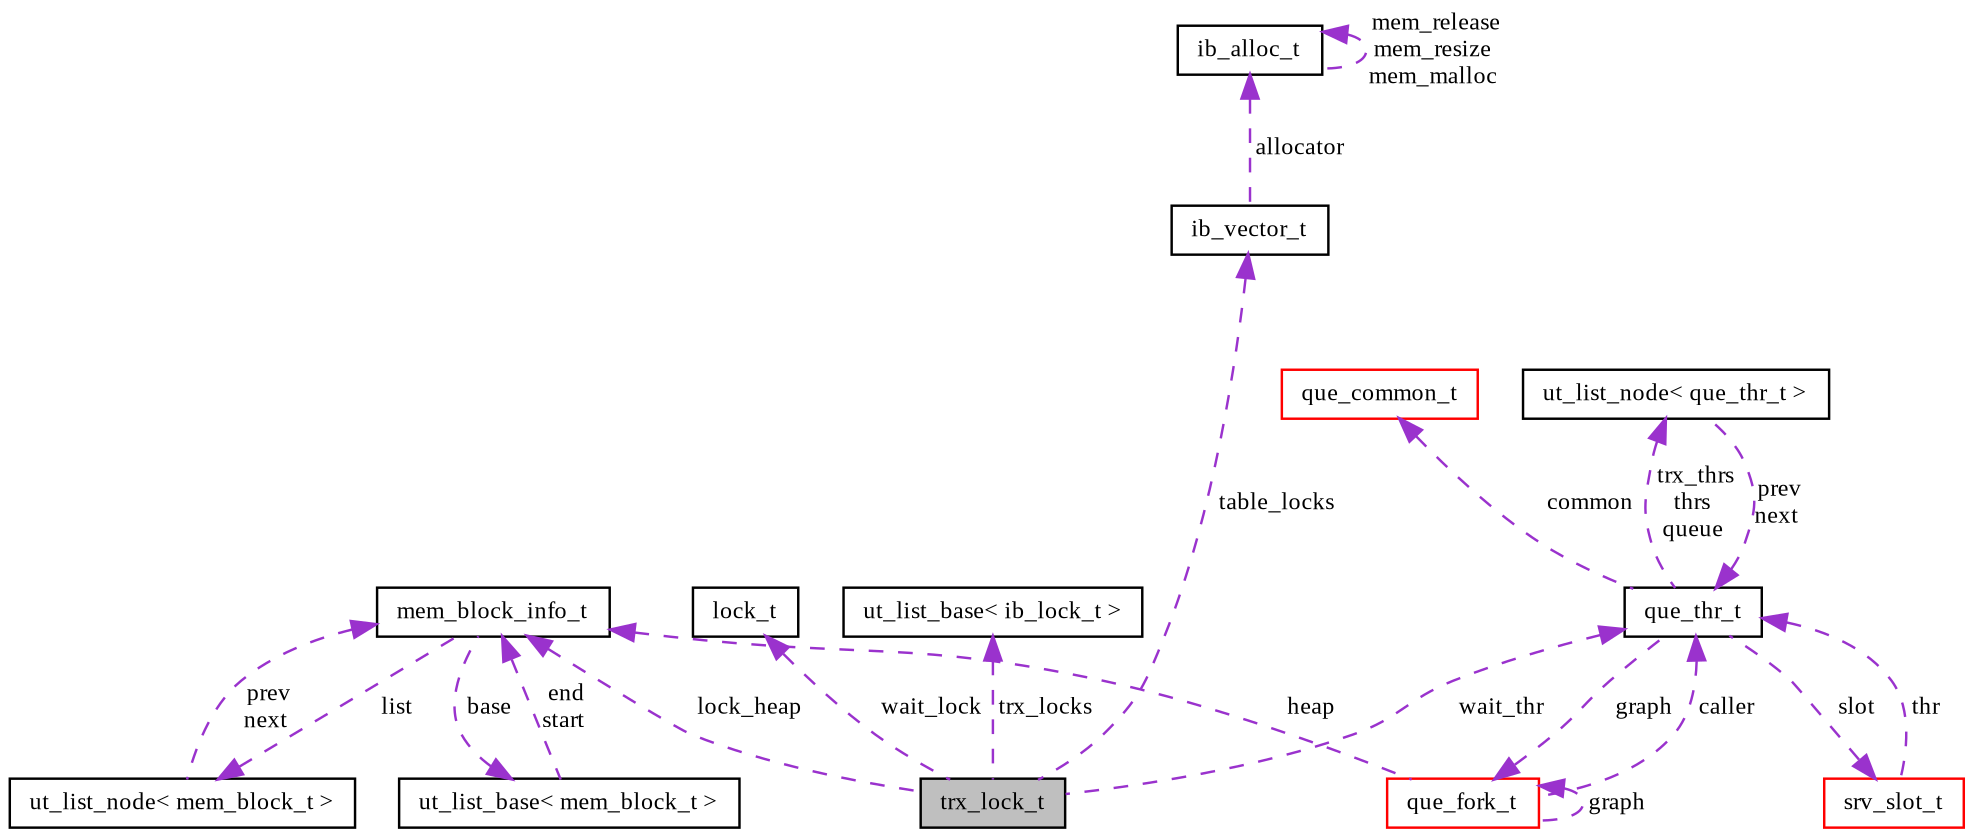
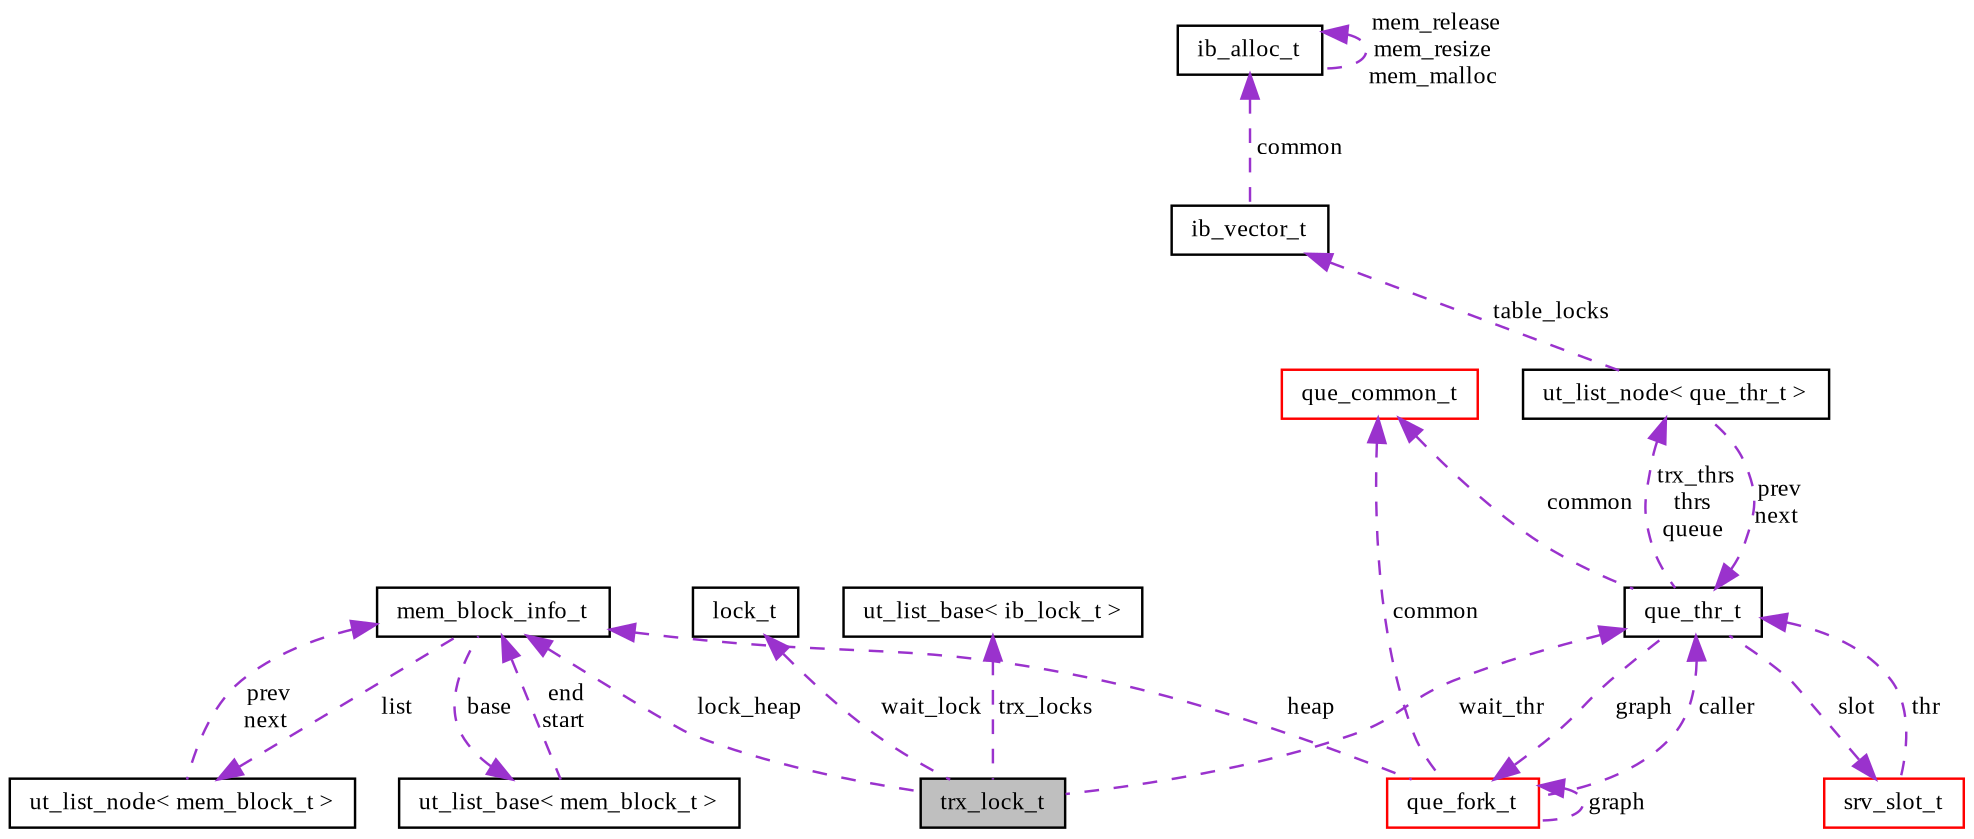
  digraph {
    fontname="Liberation Serif"
    rankdir=TB
    node [color=black fontname="Liberation Serif" fontsize=10 shape=record]
    edge [color=darkorchid3 dir=back fontname="Liberation Serif" fontsize=10 labelfontname=FreeSans labelfontsize=10 style=dashed]
    n1 [fillcolor=grey75 fontcolor=black height=0.2 label=trx_lock_t style=filled width=0.4]
    n2 [height=0.2 label="ut_list_base\< ib_lock_t \>" width=0.4]
    n3 [height=0.2 label=ib_vector_t width=0.4]
    n4 [height=0.2 label=ib_alloc_t width=0.4]
    n5 [height=0.2 label=mem_block_info_t width=0.4]
    n6 [height=0.2 label="ut_list_base\< mem_block_t \>" width=0.4]
    n7 [height=0.2 label="ut_list_node\< mem_block_t \>" width=0.4]
    n8 [color=red height=0.2 label=que_fork_t width=0.4]
    n9 [height=0.2 label=que_thr_t width=0.4]
    n10 [height=0.2 label="ut_list_node\< que_thr_t \>" width=0.4]
    n11 [color=red height=0.2 label=srv_slot_t width=0.4]
    n12 [color=red height=0.2 label=que_common_t width=0.4]
    n13 [height=0.2 label=lock_t width=0.4]
    n2 -> n1 [label=" trx_locks"]
-   n3 -> n1 [label=" table_locks"]
-   n4 -> n3 [label=" allocator"]
+   n3 -> n10 [label=" table_locks"]
+   n4 -> n3 [label=" common"]
    n4 -> n4 [label=" mem_release\nmem_resize\nmem_malloc"]
    n5 -> n1 [label=" lock_heap"]
    n5 -> n6 [label=" end\nstart"]
    n5 -> n7 [label=" prev\nnext"]
    n5 -> n8 [label=" heap"]
    n6 -> n5 [label=" base"]
    n7 -> n5 [label=" list"]
    n8 -> n8 [label=" graph"]
    n8 -> n9 [label=" graph"]
    n9 -> n1 [label=" wait_thr"]
    n9 -> n8 [label=" caller"]
    n9 -> n10 [label=" prev\nnext"]
    n9 -> n11 [label=" thr"]
    n10 -> n9 [label=" trx_thrs\nthrs\nqueue"]
    n11 -> n9 [label=" slot"]
+   n12 -> n8 [label=" common"]
    n12 -> n9 [label=" common"]
    n13 -> n1 [label=" wait_lock"]
  }
